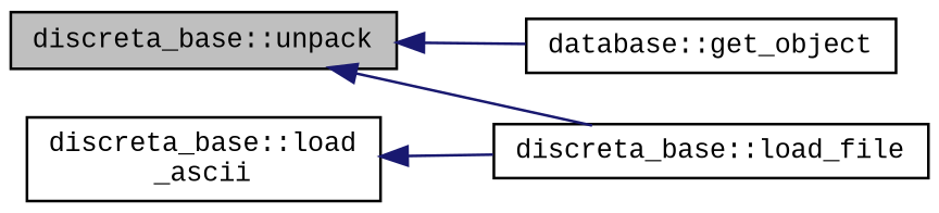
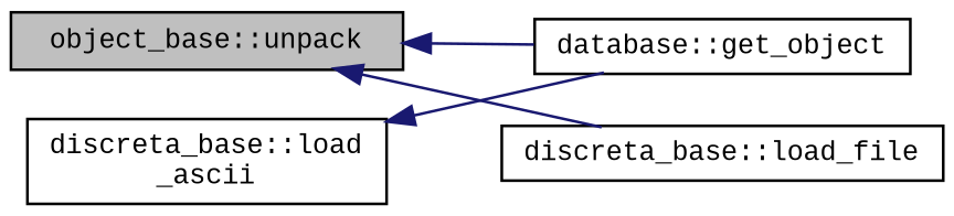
  digraph {
    fontname="Liberation Mono"
    rankdir=LR
    node [color=black fillcolor=white fontname="Liberation Mono" fontsize=10 shape=record style=filled]
    edge [color=midnightblue dir=back fontname="Liberation Mono" fontsize=10 labelfontname=Helvetica labelfontsize=10 style=solid]
-   n1 [fillcolor=grey75 fontcolor=black height=0.2 label="discreta_base::unpack" width=0.4]
+   n1 [fillcolor=grey75 fontcolor=black height=0.2 label="object_base::unpack" width=0.4]
    n2 [height=0.2 label="database::get_object" width=0.4]
    n3 [height=0.2 label="discreta_base::load_file" width=0.4]
    n4 [height=0.2 label="discreta_base::load\l_ascii" width=0.4]
    n1 -> n2
    n1 -> n3
-   n4 -> n3
+   n4 -> n2
  }
